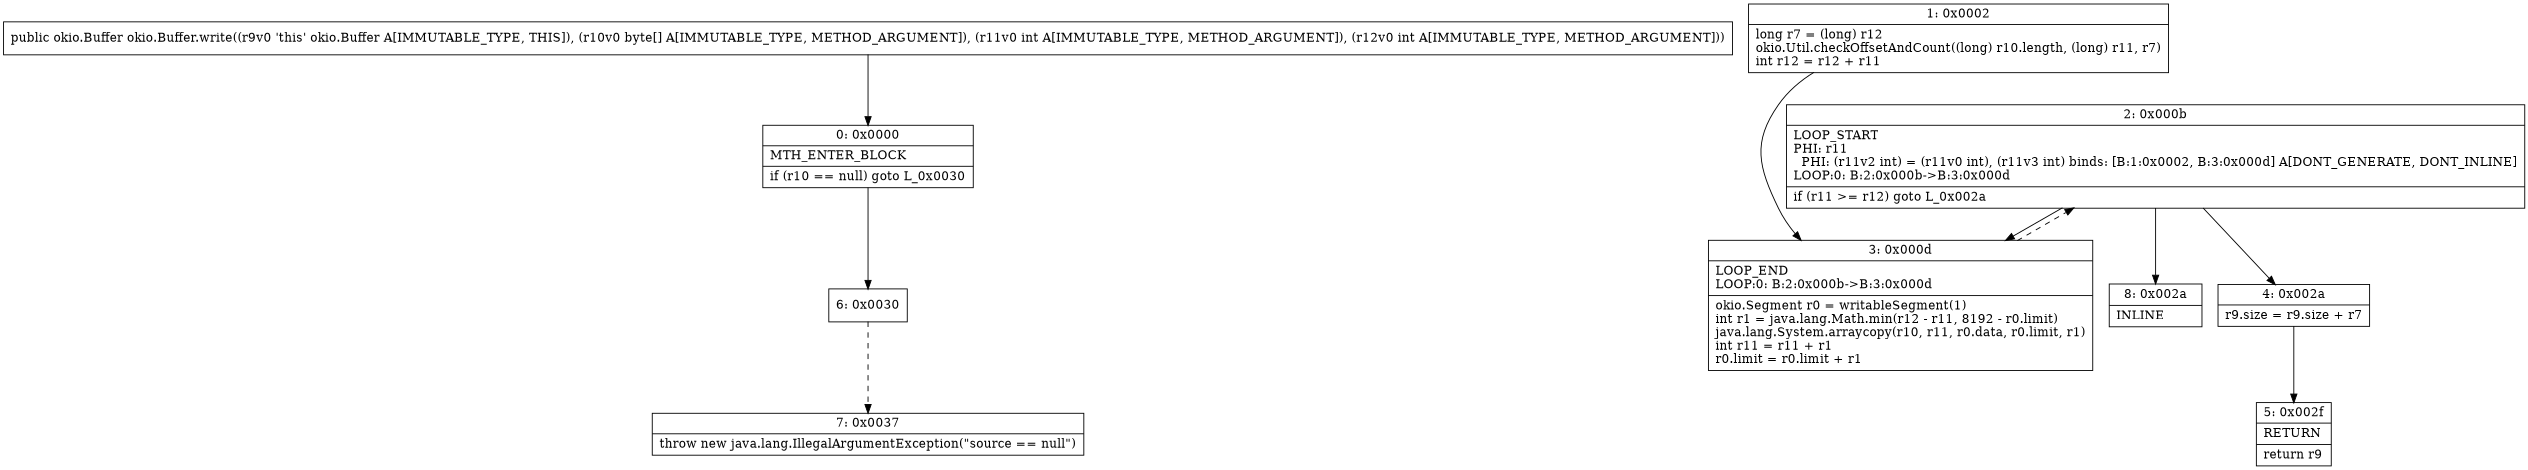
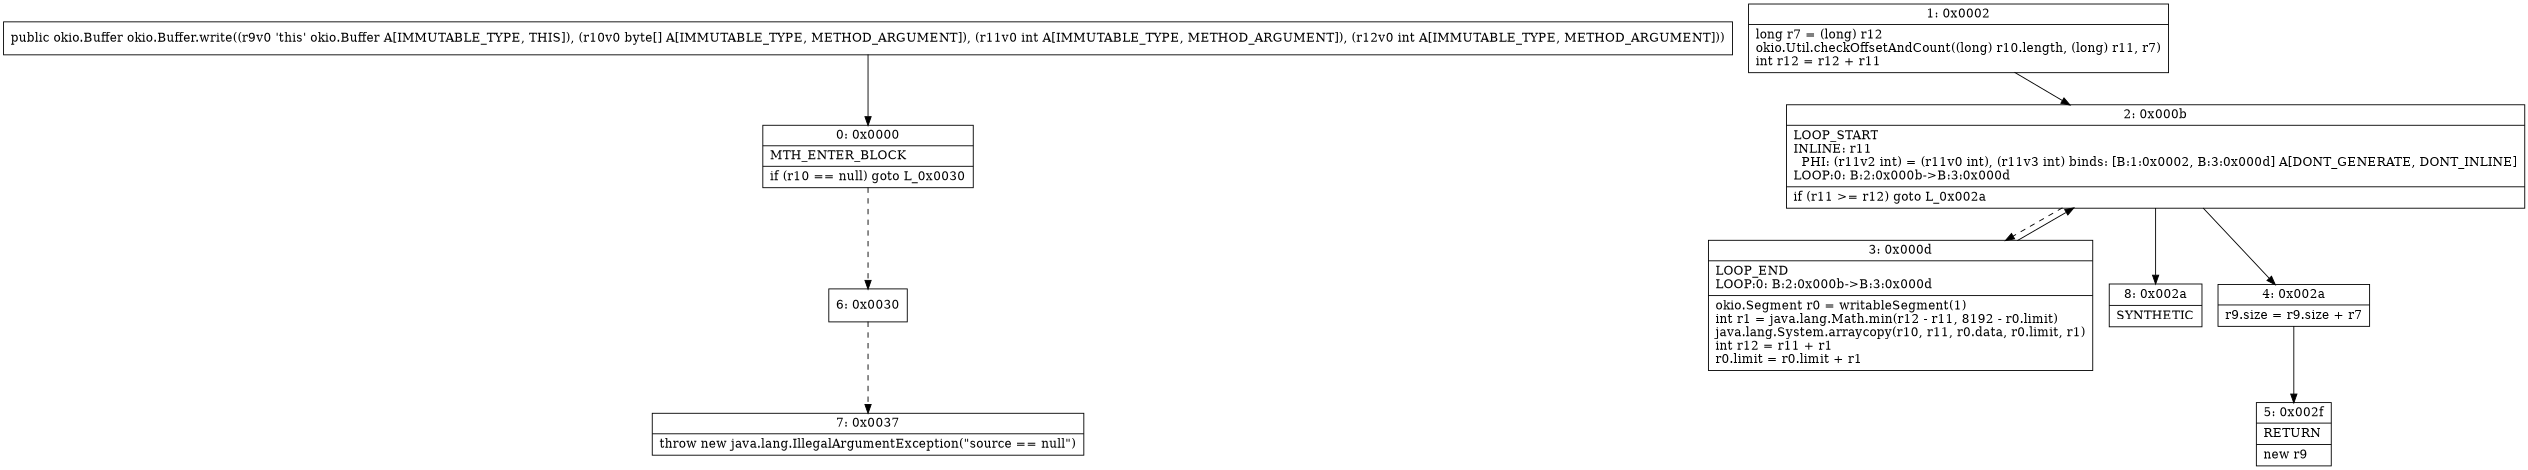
  digraph {
    node [shape=record]
    n1 [label="{0\:\ 0x0000|MTH_ENTER_BLOCK\l|if (r10 == null) goto L_0x0030\l}"]
    n2 [label="{6\:\ 0x0030}"]
    n3 [label="{1\:\ 0x0002|long r7 = (long) r12\lokio.Util.checkOffsetAndCount((long) r10.length, (long) r11, r7)\lint r12 = r12 + r11\l}"]
-   n4 [label="{2\:\ 0x000b|LOOP_START\lPHI: r11 \l  PHI: (r11v2 int) = (r11v0 int), (r11v3 int) binds: [B:1:0x0002, B:3:0x000d] A[DONT_GENERATE, DONT_INLINE]\lLOOP:0: B:2:0x000b\-\>B:3:0x000d\l|if (r11 \>= r12) goto L_0x002a\l}"]
+   n4 [label="{2\:\ 0x000b|LOOP_START\lINLINE: r11 \l  PHI: (r11v2 int) = (r11v0 int), (r11v3 int) binds: [B:1:0x0002, B:3:0x000d] A[DONT_GENERATE, DONT_INLINE]\lLOOP:0: B:2:0x000b\-\>B:3:0x000d\l|if (r11 \>= r12) goto L_0x002a\l}"]
    n5 [label="{7\:\ 0x0037|throw new java.lang.IllegalArgumentException(\"source == null\")\l}"]
-   n6 [label="{3\:\ 0x000d|LOOP_END\lLOOP:0: B:2:0x000b\-\>B:3:0x000d\l|okio.Segment r0 = writableSegment(1)\lint r1 = java.lang.Math.min(r12 \- r11, 8192 \- r0.limit)\ljava.lang.System.arraycopy(r10, r11, r0.data, r0.limit, r1)\lint r11 = r11 + r1\lr0.limit = r0.limit + r1\l}"]
-   n7 [label="{8\:\ 0x002a|INLINE\l}"]
+   n6 [label="{3\:\ 0x000d|LOOP_END\lLOOP:0: B:2:0x000b\-\>B:3:0x000d\l|okio.Segment r0 = writableSegment(1)\lint r1 = java.lang.Math.min(r12 \- r11, 8192 \- r0.limit)\ljava.lang.System.arraycopy(r10, r11, r0.data, r0.limit, r1)\lint r12 = r11 + r1\lr0.limit = r0.limit + r1\l}"]
+   n7 [label="{8\:\ 0x002a|SYNTHETIC\l}"]
    n8 [label="{4\:\ 0x002a|r9.size = r9.size + r7\l}"]
-   n9 [label="{5\:\ 0x002f|RETURN\l|return r9\l}"]
+   n9 [label="{5\:\ 0x002f|RETURN\l|new r9\l}"]
    n10 [label="{public okio.Buffer okio.Buffer.write((r9v0 'this' okio.Buffer A[IMMUTABLE_TYPE, THIS]), (r10v0 byte[] A[IMMUTABLE_TYPE, METHOD_ARGUMENT]), (r11v0 int A[IMMUTABLE_TYPE, METHOD_ARGUMENT]), (r12v0 int A[IMMUTABLE_TYPE, METHOD_ARGUMENT])) }"]
-   n1 -> n2
+   n1 -> n2 [style=dashed]
    n2 -> n5 [style=dashed]
-   n3 -> n6
-   n4 -> n6 [style=solid]
+   n3 -> n4
+   n4 -> n6 [style=dashed]
    n4 -> n7
    n4 -> n8
-   n6 -> n4 [style=dashed]
+   n6 -> n4
    n8 -> n9
    n10 -> n1
  }
